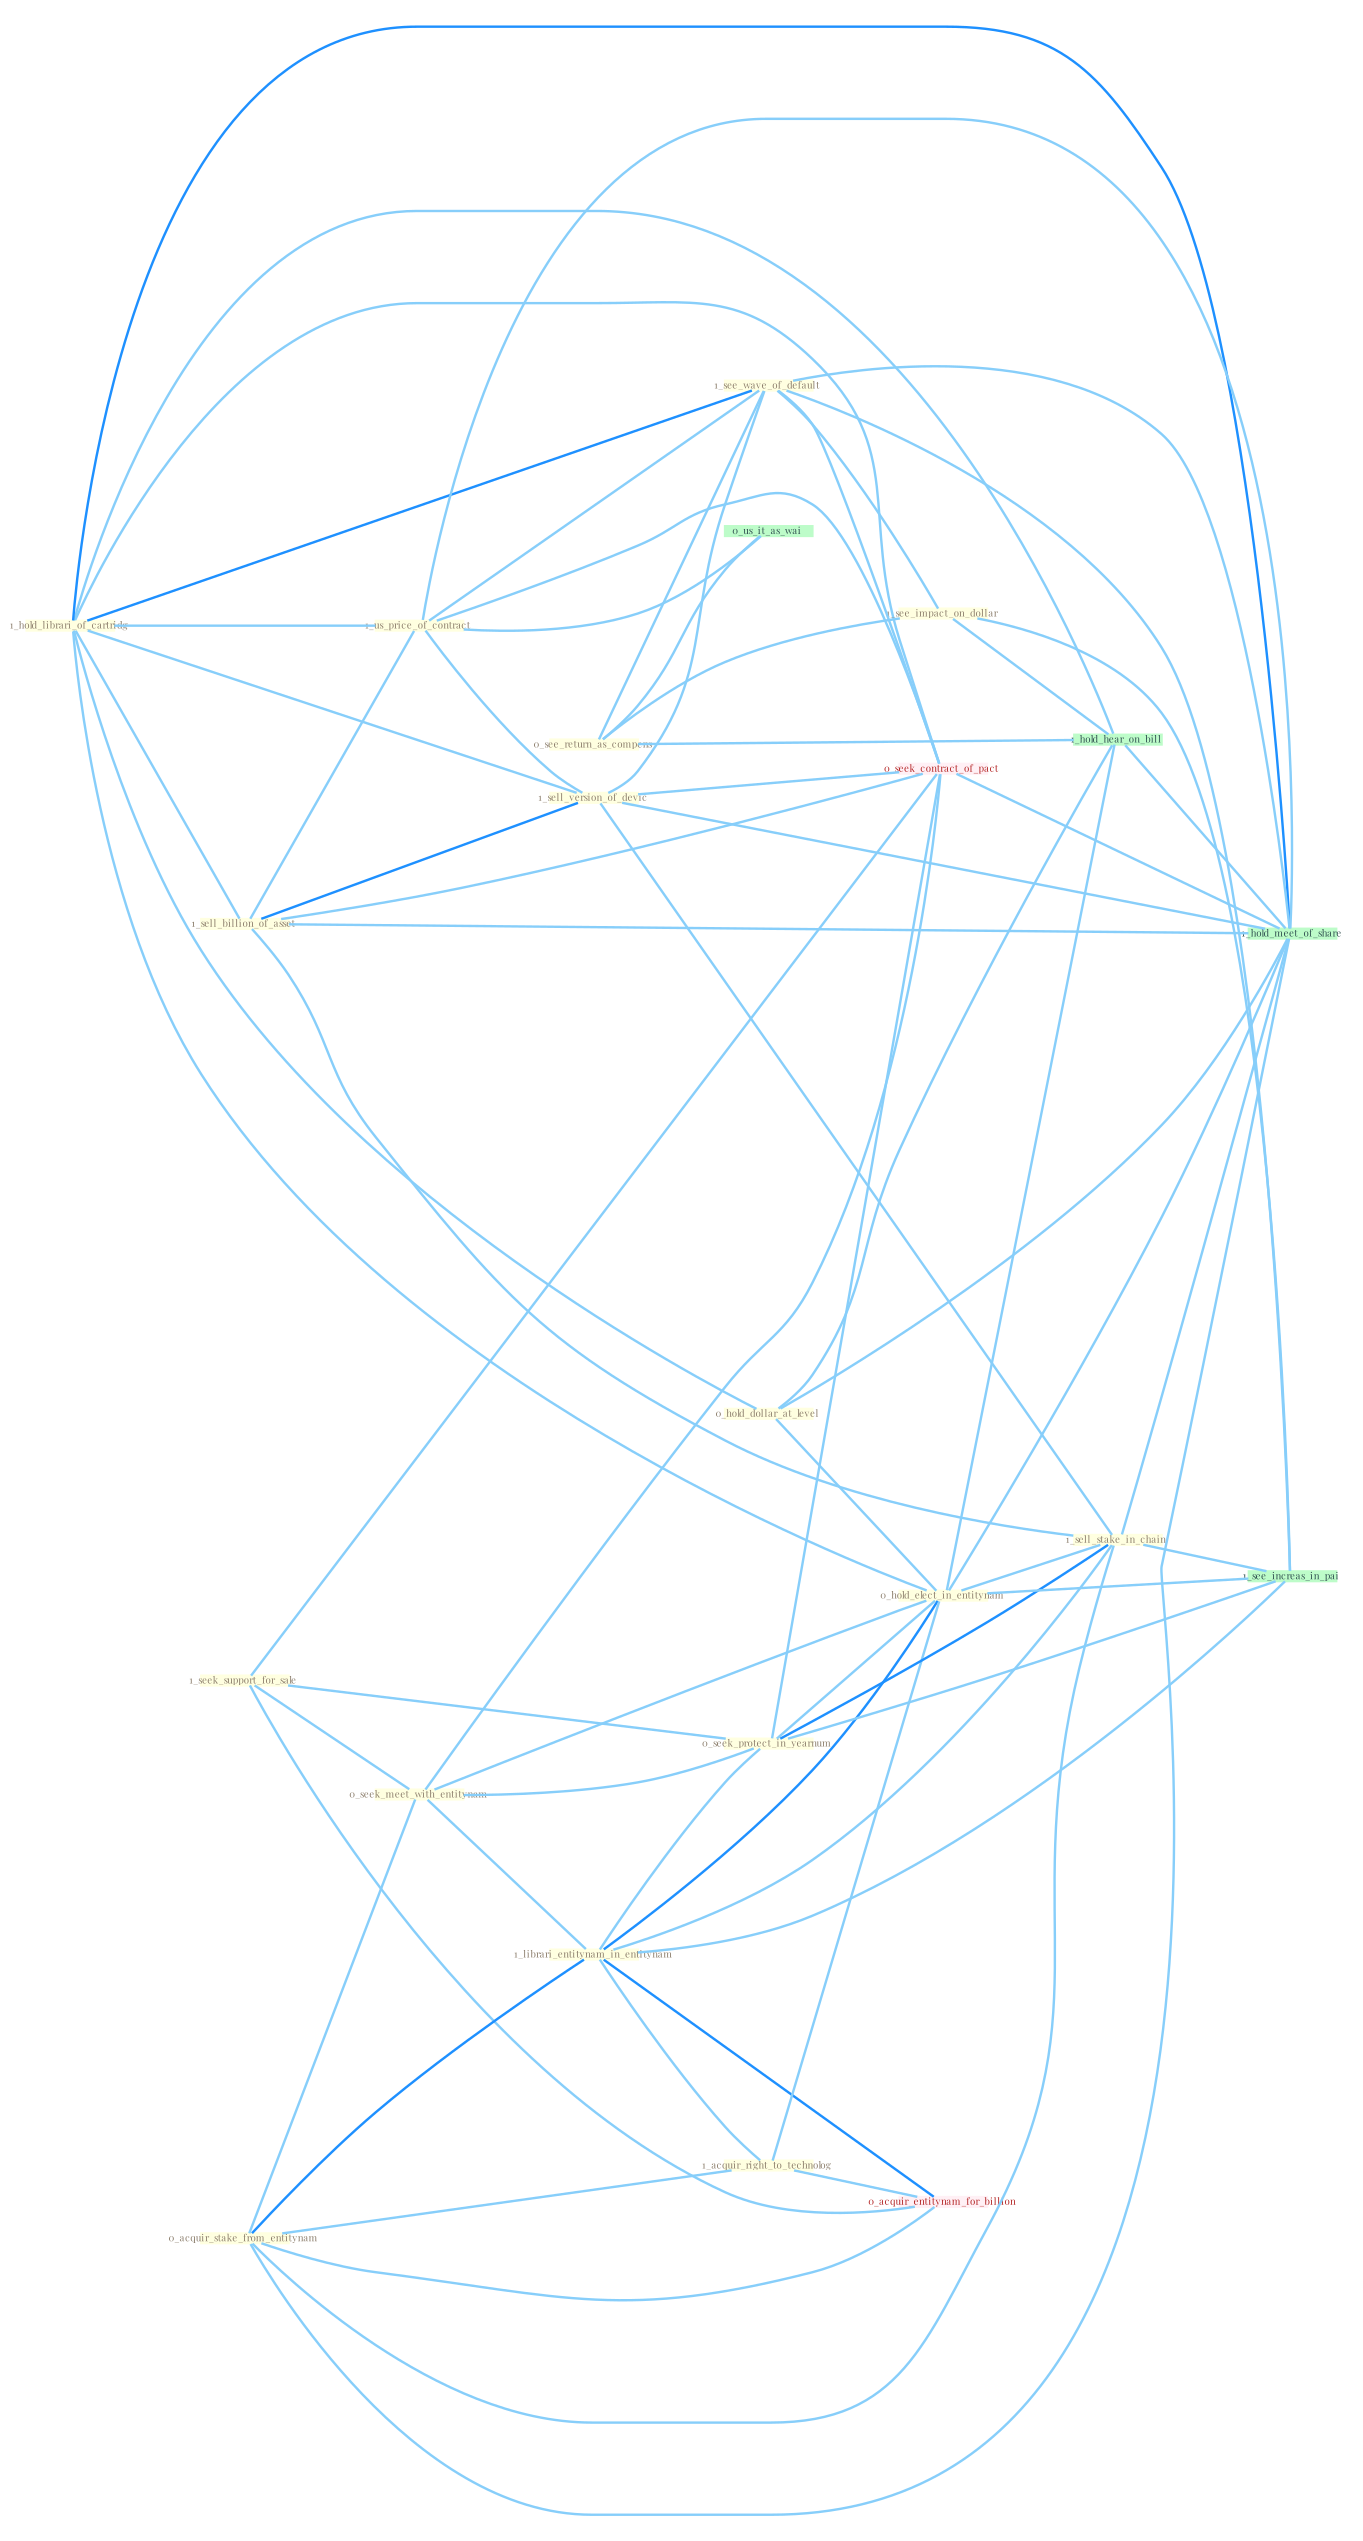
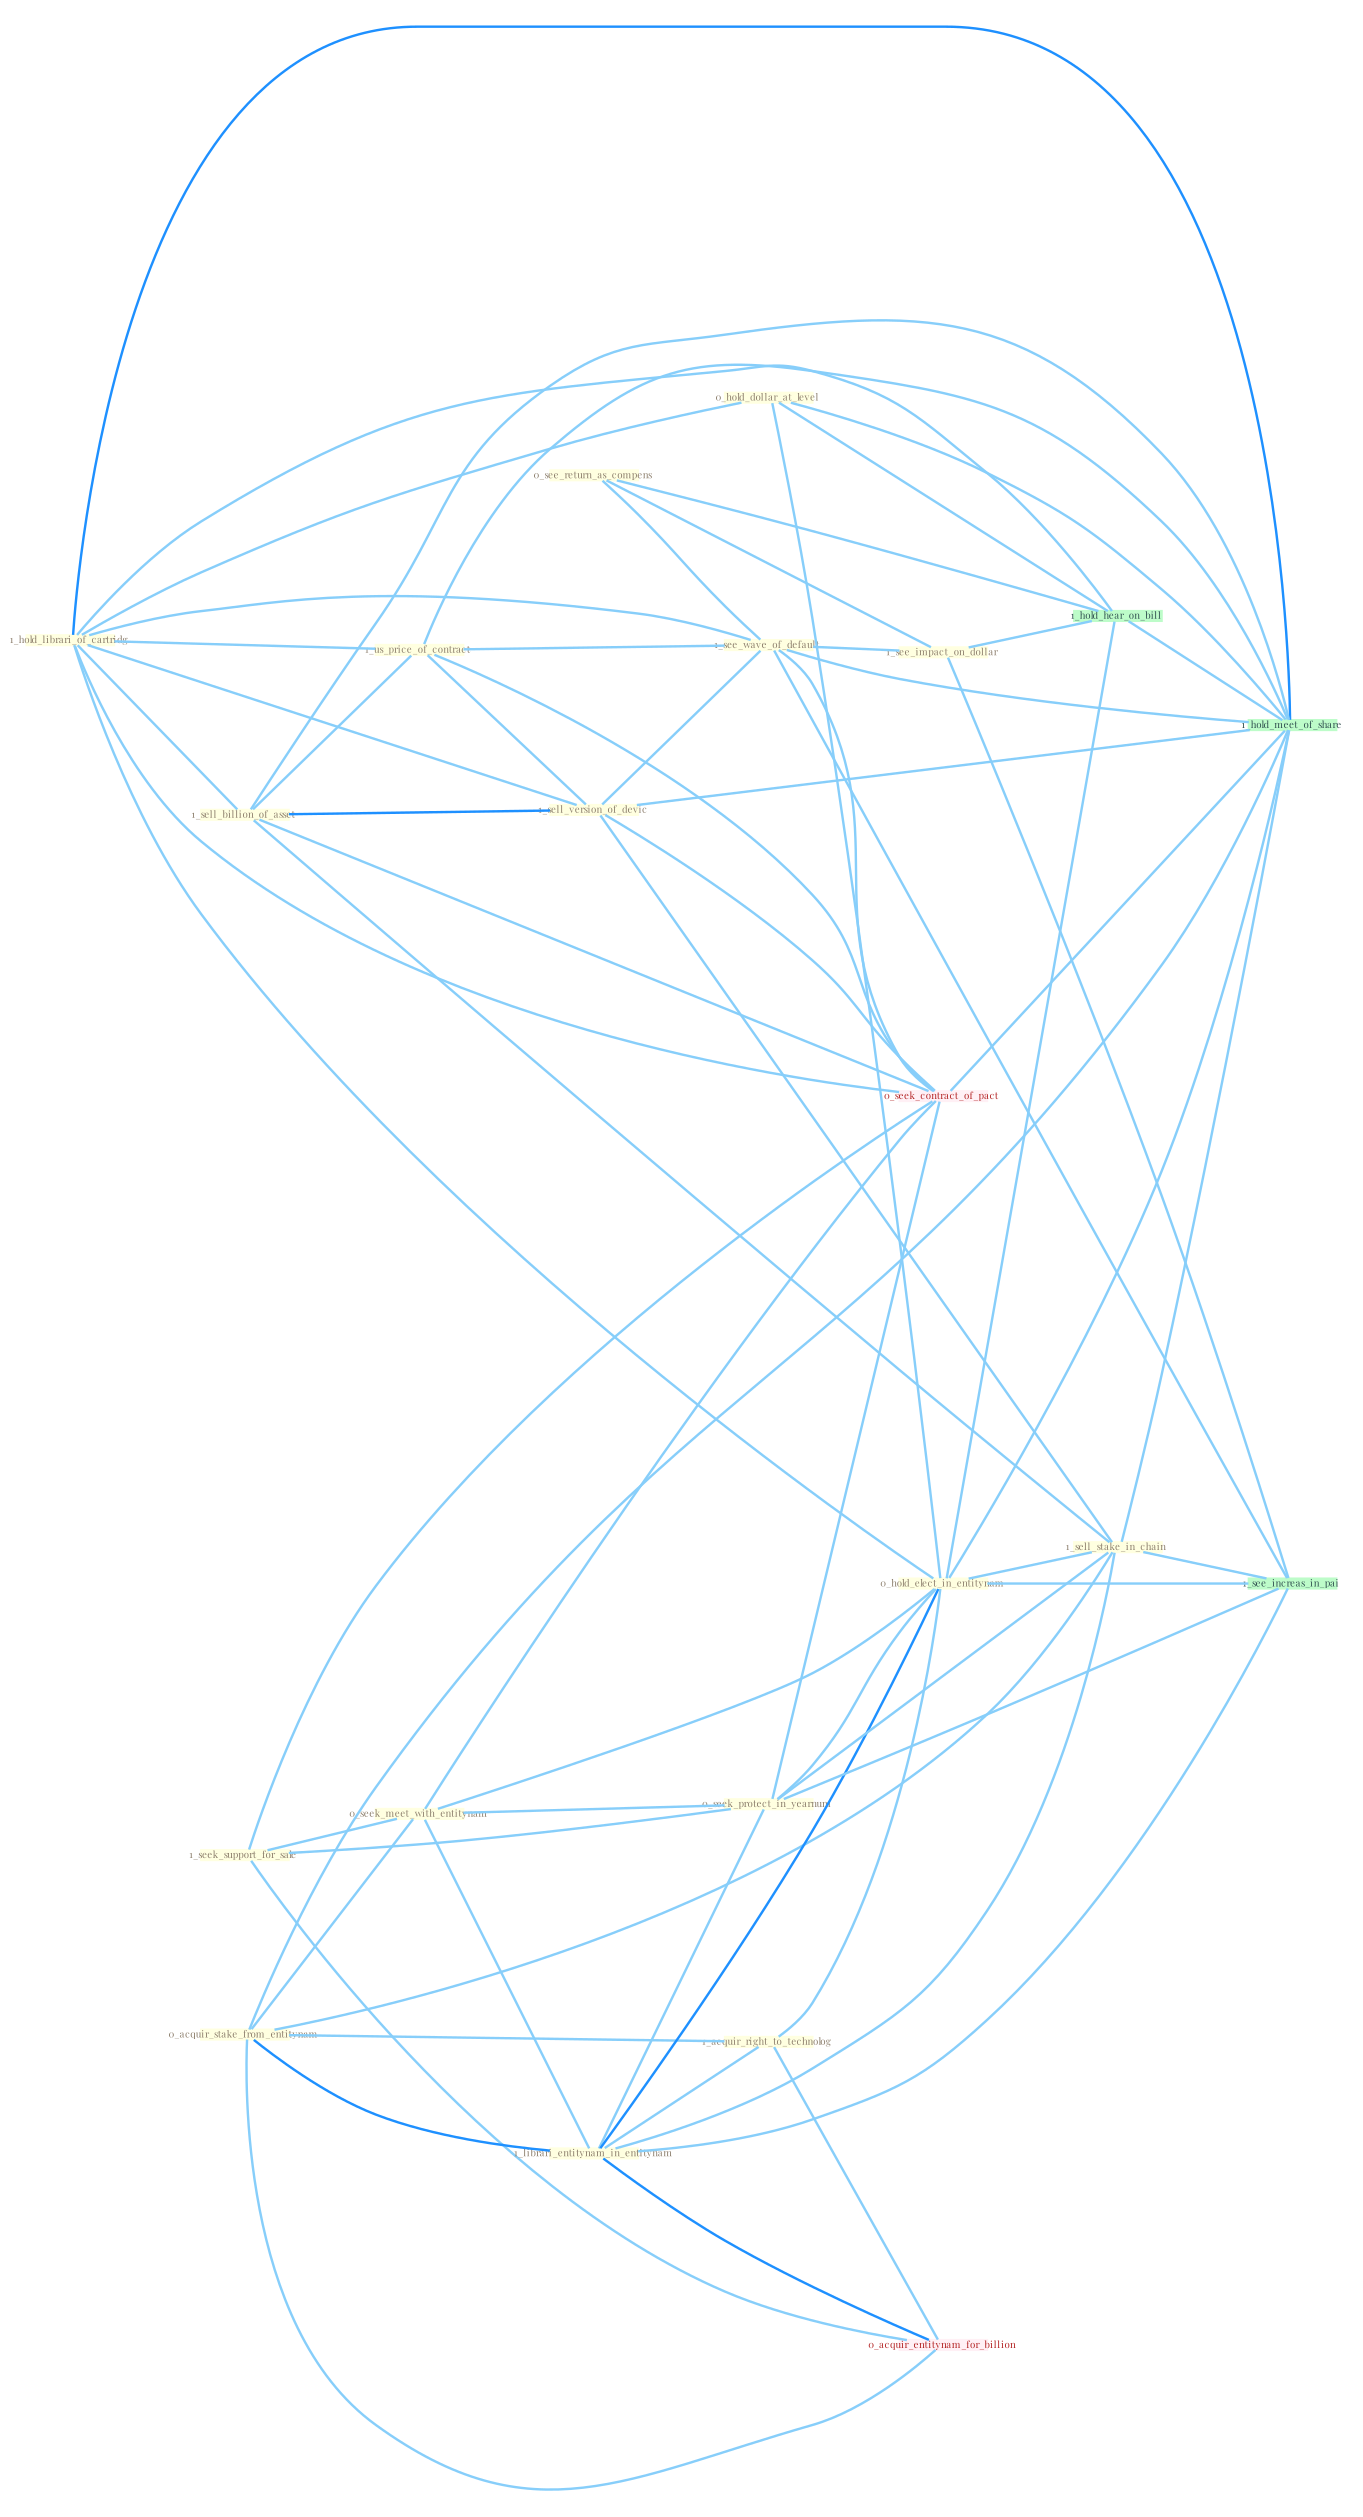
  graph {
    fontname="Playfair Display"
    rankdir=LR
    node [color="#ffffe0" fixedsize=true fontcolor="#8b7d6b" fontname="Playfair Display" fontsize=4 shape=polygon style=filled]
    edge [color="#87cefa" fontname="Playfair Display" w=1]
    "1_hold_librari_of_cartridg " [height=.06 width=.5]
    "1_seek_support_for_sale " [height=.06 width=.5]
    "0_acquir_stake_from_entitynam " [height=.06 width=.5]
    "0_seek_meet_with_entitynam " [height=.06 width=.5]
    n5 [height=.06 label="1_librari_entitynam_in_entitynam" width=.5]
    "1_acquir_right_to_technolog " [height=.06 width=.5]
    "1_sell_billion_of_asset " [height=.06 width=.5]
    "0_hold_dollar_at_level " [height=.06 width=.5]
    "0_seek_protect_in_yearnum " [height=.06 width=.5]
    "0_see_return_as_compens " [height=.06 width=.5]
    "1_us_price_of_contract " [height=.06 width=.5]
    "0_hold_elect_in_entitynam " [height=.06 width=.5]
    "1_sell_version_of_devic " [height=.06 width=.5]
    "1_see_wave_of_default " [height=.06 width=.5]
    "1_see_impact_on_dollar " [height=.06 width=.5]
    "1_sell_stake_in_chain " [height=.06 width=.5]
    "0_seek_contract_of_pact " [color="#fff0f5" fontcolor="#b22222" height=.06 width=.5]
    "0_acquir_entitynam_for_billion " [color="#fff0f5" fontcolor="#b22222" height=.06 width=.5]
    "1_hold_hear_on_bill " [color="#BDFCC9" fontcolor="#2f4f4f" height=.06 width=.5]
    n20 [color="#BDFCC9" fontcolor="#2f4f4f" height=.06 label="1_hold_meet_of_share" width=.5]
    "1_see_increas_in_pai " [color="#BDFCC9" fontcolor="#2f4f4f" height=.06 width=.5]
-   "0_us_it_as_wai " [color="#BDFCC9" fontcolor="#2f4f4f" height=.06 width=.5]
    subgraph sub_1 {
      "1_hold_librari_of_cartridg "
      "1_seek_support_for_sale "
      "0_acquir_stake_from_entitynam "
      "0_seek_meet_with_entitynam "
      n5
      "1_acquir_right_to_technolog "
      "1_sell_billion_of_asset "
      "0_hold_dollar_at_level "
      "0_seek_protect_in_yearnum "
      "0_see_return_as_compens "
      "1_us_price_of_contract "
      "0_hold_elect_in_entitynam "
      "1_sell_version_of_devic "
      "1_see_wave_of_default "
      "1_see_impact_on_dollar "
      "1_sell_stake_in_chain "
    }
    subgraph sub_2 {
      "0_seek_contract_of_pact "
      "0_acquir_entitynam_for_billion "
    }
    "1_hold_librari_of_cartridg " -- "1_sell_billion_of_asset "
    "1_hold_librari_of_cartridg " -- "0_hold_dollar_at_level "
    "1_hold_librari_of_cartridg " -- "1_us_price_of_contract "
    "1_hold_librari_of_cartridg " -- "0_hold_elect_in_entitynam "
    "1_hold_librari_of_cartridg " -- "1_sell_version_of_devic "
-   "1_hold_librari_of_cartridg " -- "1_see_wave_of_default " [color="#1e90ff"]
+   "1_hold_librari_of_cartridg " -- "1_see_wave_of_default "
    "1_hold_librari_of_cartridg " -- "0_seek_contract_of_pact "
    "1_hold_librari_of_cartridg " -- "1_hold_hear_on_bill "
    "1_hold_librari_of_cartridg " -- n20 [color="#1e90ff" w=2]
    "1_seek_support_for_sale " -- "0_seek_meet_with_entitynam "
    "1_seek_support_for_sale " -- "0_seek_protect_in_yearnum "
    "1_seek_support_for_sale " -- "0_seek_contract_of_pact "
    "1_seek_support_for_sale " -- "0_acquir_entitynam_for_billion "
    "0_acquir_stake_from_entitynam " -- "0_seek_meet_with_entitynam "
    "0_acquir_stake_from_entitynam " -- n5 [color="#1e90ff" w=2]
    "0_acquir_stake_from_entitynam " -- "1_acquir_right_to_technolog "
    "0_acquir_stake_from_entitynam " -- "1_sell_stake_in_chain "
    "0_acquir_stake_from_entitynam " -- "0_acquir_entitynam_for_billion "
    "0_acquir_stake_from_entitynam " -- n20
    "0_seek_meet_with_entitynam " -- n5
    "0_seek_meet_with_entitynam " -- "0_seek_protect_in_yearnum "
    "0_seek_meet_with_entitynam " -- "0_hold_elect_in_entitynam "
    "0_seek_meet_with_entitynam " -- "0_seek_contract_of_pact "
    n5 -- "1_acquir_right_to_technolog "
    n5 -- "0_seek_protect_in_yearnum "
    n5 -- "0_hold_elect_in_entitynam " [color="#1e90ff" w=2]
    n5 -- "1_sell_stake_in_chain "
    n5 -- "0_acquir_entitynam_for_billion " [color="#1e90ff" w=2]
    n5 -- "1_see_increas_in_pai "
    "1_acquir_right_to_technolog " -- "0_hold_elect_in_entitynam "
    "1_acquir_right_to_technolog " -- "0_acquir_entitynam_for_billion "
    "1_sell_billion_of_asset " -- "1_us_price_of_contract "
    "1_sell_billion_of_asset " -- "1_sell_version_of_devic " [color="#1e90ff" w=2]
    "1_sell_billion_of_asset " -- "1_sell_stake_in_chain "
    "1_sell_billion_of_asset " -- "0_seek_contract_of_pact "
    "1_sell_billion_of_asset " -- n20
    "0_hold_dollar_at_level " -- "0_hold_elect_in_entitynam "
    "0_hold_dollar_at_level " -- "1_hold_hear_on_bill "
    "0_hold_dollar_at_level " -- n20
    "0_seek_protect_in_yearnum " -- "0_hold_elect_in_entitynam "
-   "0_seek_protect_in_yearnum " -- "1_sell_stake_in_chain " [color="#1e90ff"]
+   "0_seek_protect_in_yearnum " -- "1_sell_stake_in_chain "
    "0_seek_protect_in_yearnum " -- "0_seek_contract_of_pact "
    "0_seek_protect_in_yearnum " -- "1_see_increas_in_pai "
    "0_see_return_as_compens " -- "1_see_wave_of_default "
    "0_see_return_as_compens " -- "1_see_impact_on_dollar "
    "0_see_return_as_compens " -- "1_hold_hear_on_bill "
-   "0_see_return_as_compens " -- "0_us_it_as_wai "
    "1_us_price_of_contract " -- "1_sell_version_of_devic "
    "1_us_price_of_contract " -- "1_see_wave_of_default "
    "1_us_price_of_contract " -- "0_seek_contract_of_pact "
    "1_us_price_of_contract " -- n20
-   "1_us_price_of_contract " -- "0_us_it_as_wai "
    "0_hold_elect_in_entitynam " -- "1_sell_stake_in_chain "
    "0_hold_elect_in_entitynam " -- "1_hold_hear_on_bill "
    "0_hold_elect_in_entitynam " -- n20
    "0_hold_elect_in_entitynam " -- "1_see_increas_in_pai "
    "1_sell_version_of_devic " -- "1_see_wave_of_default "
    "1_sell_version_of_devic " -- "1_sell_stake_in_chain "
    "1_sell_version_of_devic " -- "0_seek_contract_of_pact "
    "1_sell_version_of_devic " -- n20
    "1_see_wave_of_default " -- "1_see_impact_on_dollar "
    "1_see_wave_of_default " -- "0_seek_contract_of_pact "
    "1_see_wave_of_default " -- n20
    "1_see_wave_of_default " -- "1_see_increas_in_pai "
    "1_see_impact_on_dollar " -- "1_hold_hear_on_bill "
    "1_see_impact_on_dollar " -- "1_see_increas_in_pai "
    "1_sell_stake_in_chain " -- n20
    "1_sell_stake_in_chain " -- "1_see_increas_in_pai "
    "0_seek_contract_of_pact " -- n20
    "1_hold_hear_on_bill " -- n20
  }
